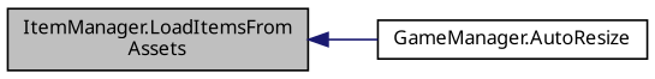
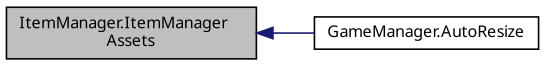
  digraph {
    rankdir=LR
    fontname="Noto Sans"
    node [color=black fontname="Noto Sans" fontsize=10 shape=record style=filled]
-   n1 [fillcolor=grey75 fontcolor=black height=0.2 label="ItemManager.LoadItemsFrom\lAssets" width=0.4]
+   n1 [fillcolor=grey75 fontcolor=black height=0.2 label="ItemManager.ItemManager\lAssets" width=0.4]
    n2 [fillcolor=white height=0.2 label="GameManager.AutoResize" width=0.4]
    n1 -> n2 [color=midnightblue dir=back fontname="Noto Sans" fontsize=10 labelfontname=Helvetica labelfontsize=10 style=solid]
  }
